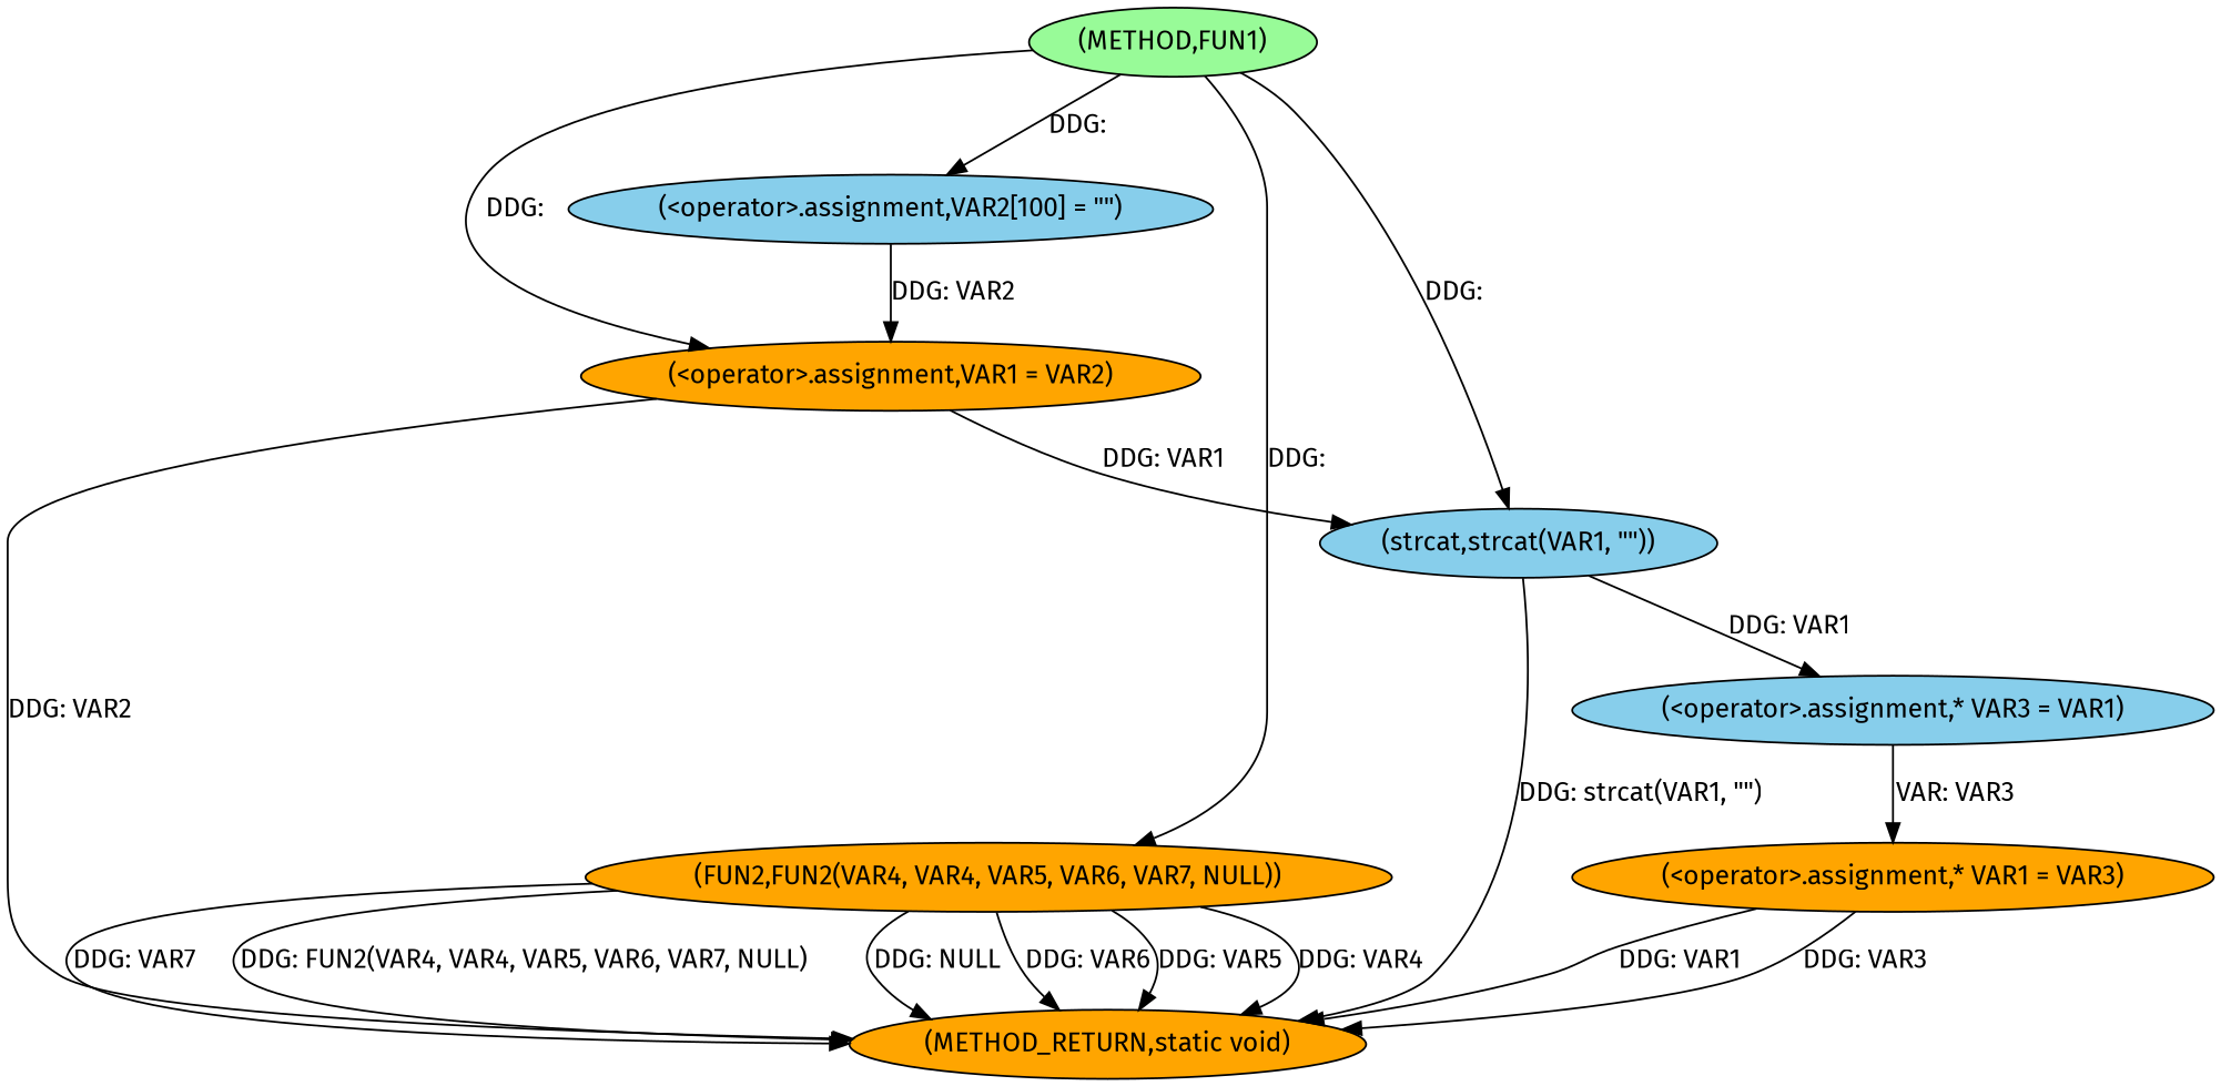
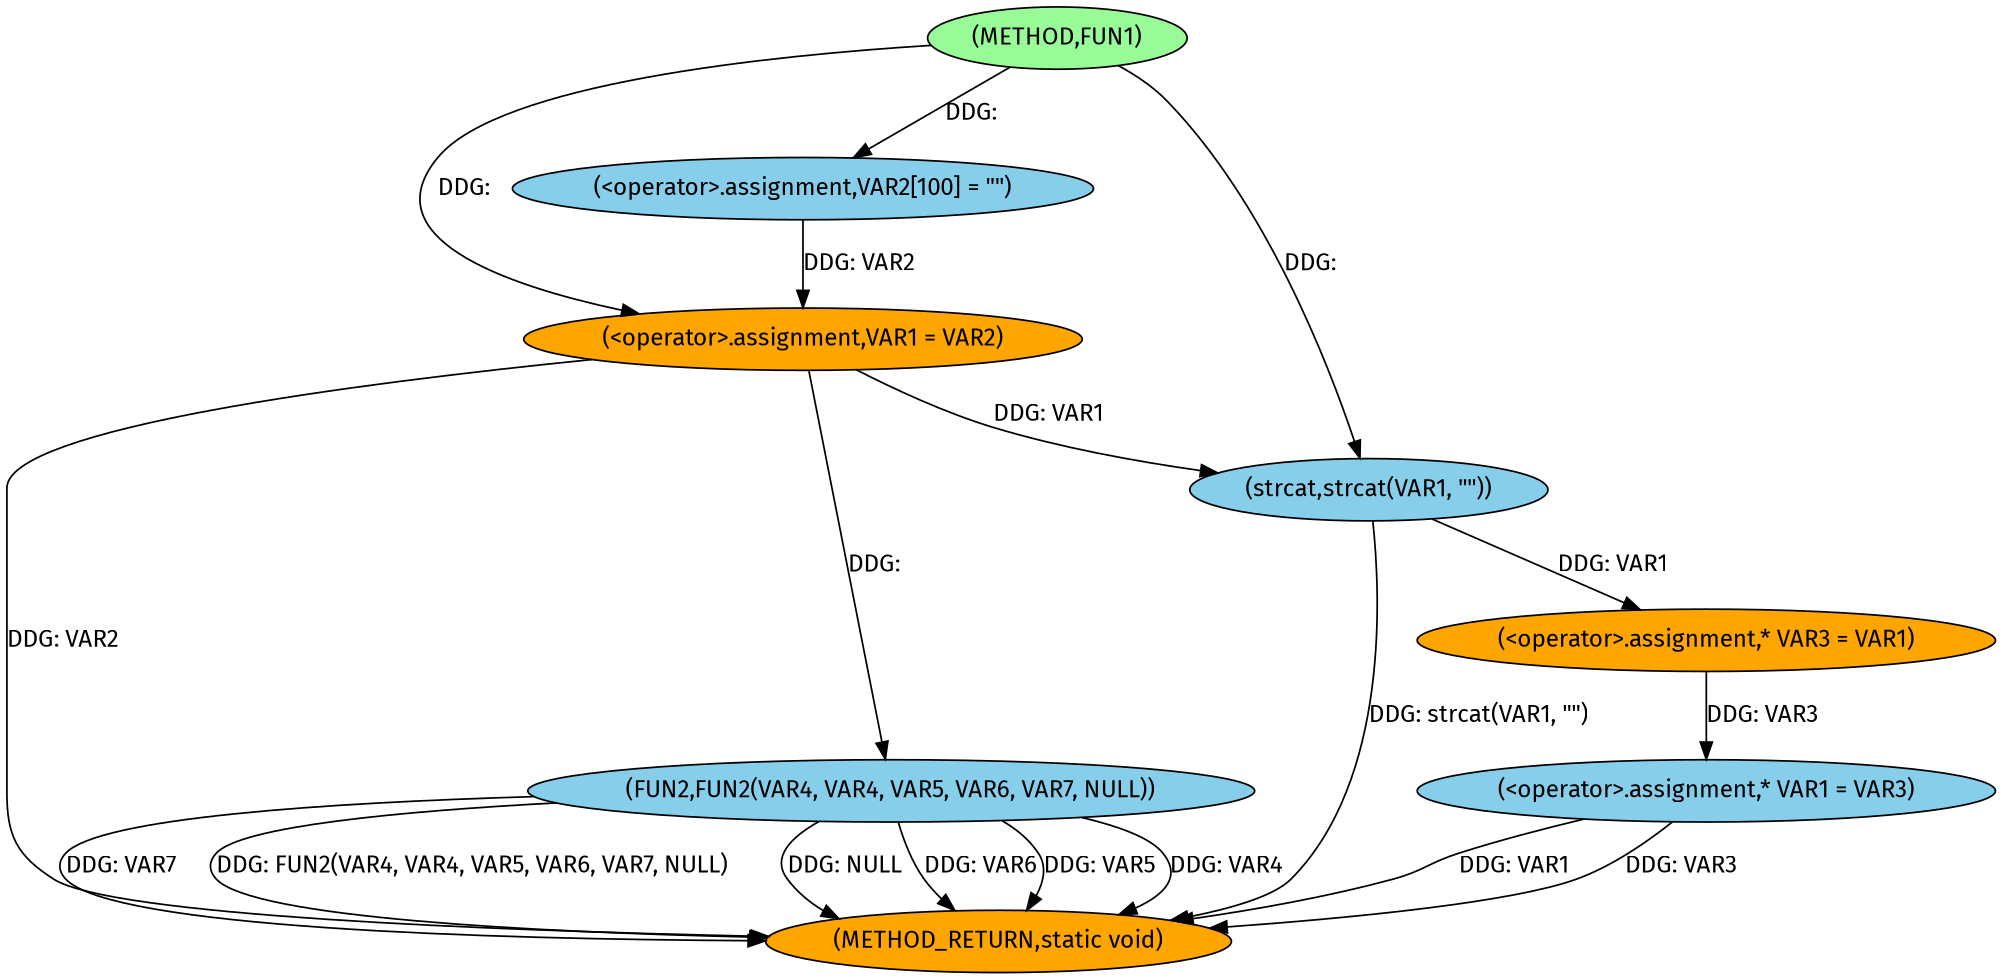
  digraph {
    fontname="Fira Sans"
    node [fillcolor=orange fontname="Fira Sans" style=filled]
    edge [fontname="Fira Sans"]
    n1 [fillcolor=palegreen label="(METHOD,FUN1)"]
    n2 [fillcolor=skyblue label="(<operator>.assignment,VAR2[100] = \"\")"]
    n3 [label="(<operator>.assignment,VAR1 = VAR2)"]
    n4 [fillcolor=skyblue label="(strcat,strcat(VAR1, \"\"))"]
-   n5 [label="(FUN2,FUN2(VAR4, VAR4, VAR5, VAR6, VAR7, NULL))"]
+   n5 [fillcolor=skyblue label="(FUN2,FUN2(VAR4, VAR4, VAR5, VAR6, VAR7, NULL))"]
    n6 [label="(METHOD_RETURN,static void)"]
-   n7 [fillcolor=skyblue label="(<operator>.assignment,* VAR3 = VAR1)"]
-   n8 [label="(<operator>.assignment,* VAR1 = VAR3)"]
+   n7 [label="(<operator>.assignment,* VAR3 = VAR1)"]
+   n8 [fillcolor=skyblue label="(<operator>.assignment,* VAR1 = VAR3)"]
    n1 -> n2 [label="DDG: "]
    n1 -> n3 [label="DDG: "]
    n1 -> n4 [label="DDG: "]
-   n1 -> n5 [label="DDG: "]
+   n3 -> n5 [label="DDG: "]
    n2 -> n3 [label="DDG: VAR2"]
    n3 -> n4 [label="DDG: VAR1"]
    n3 -> n6 [label="DDG: VAR2"]
    n4 -> n6 [label="DDG: strcat(VAR1, \"\")"]
    n4 -> n7 [label="DDG: VAR1"]
    n5 -> n6 [label="DDG: VAR6"]
    n5 -> n6 [label="DDG: VAR5"]
    n5 -> n6 [label="DDG: VAR4"]
    n5 -> n6 [label="DDG: VAR7"]
    n5 -> n6 [label="DDG: FUN2(VAR4, VAR4, VAR5, VAR6, VAR7, NULL)"]
    n5 -> n6 [label="DDG: NULL"]
-   n7 -> n8 [label="VAR: VAR3"]
+   n7 -> n8 [label="DDG: VAR3"]
    n8 -> n6 [label="DDG: VAR3"]
    n8 -> n6 [label="DDG: VAR1"]
  }
